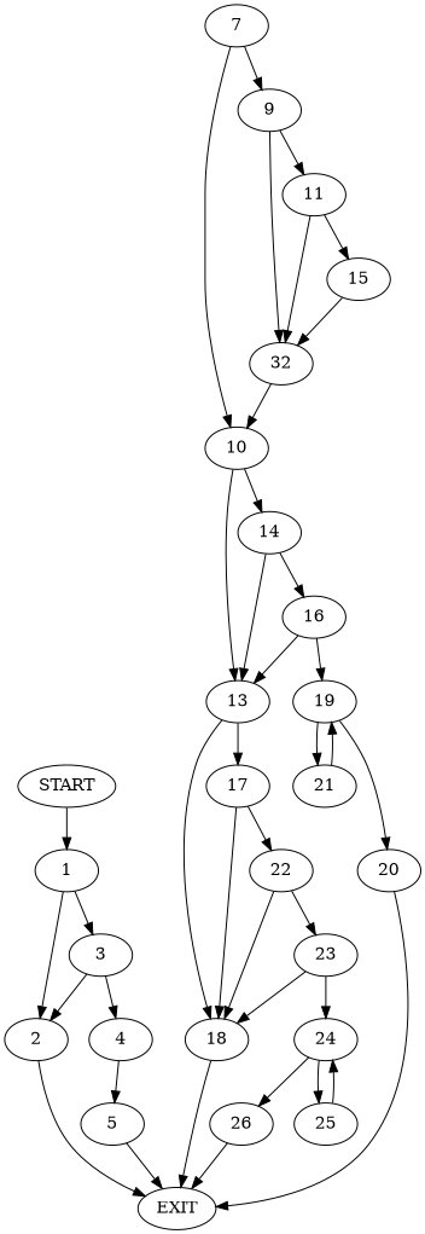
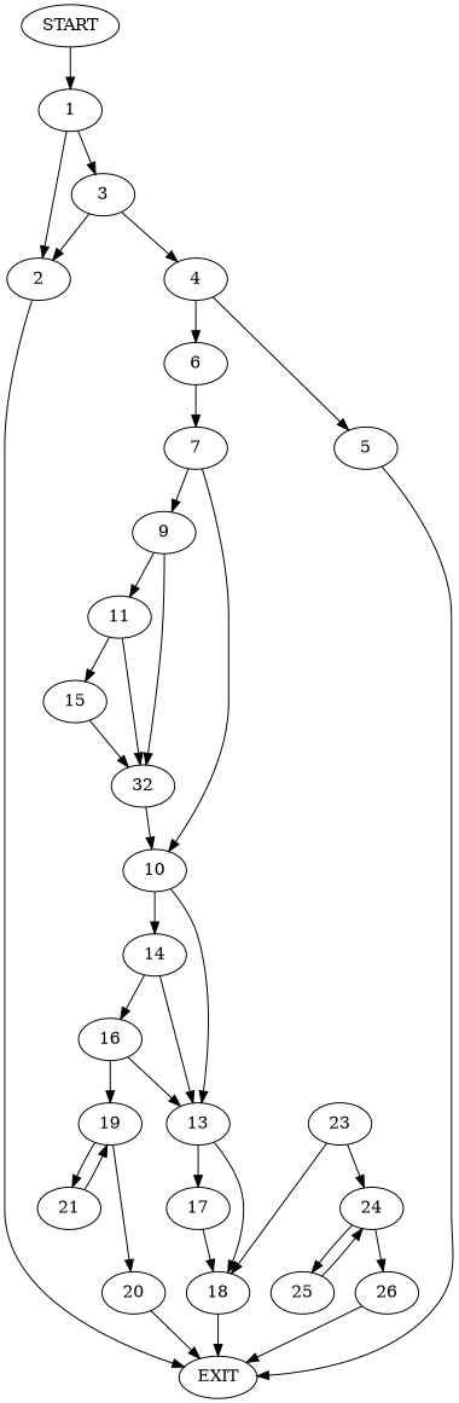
  digraph {
    n1 [label=START]
    1
    2
    3
    n5 [label=EXIT]
    4
    5
+   6
    7
    9
    10
    11
    n13 [label=32]
    13
    14
    15
    17
    18
    16
-   22
    19
    20
    21
    23
    24
    25
    26
    n1 -> 1
    1 -> 2
    1 -> 3
    2 -> n5
    3 -> 2
    3 -> 4
    4 -> 5
+   4 -> 6
    5 -> n5
+   6 -> 7
    7 -> 9
    7 -> 10
    9 -> 11
    9 -> n13
    10 -> 13
    10 -> 14
    11 -> n13
    11 -> 15
    n13 -> 10
    13 -> 17
    13 -> 18
    14 -> 13
    14 -> 16
    15 -> n13
    17 -> 18
-   17 -> 22
    18 -> n5
    16 -> 13
    16 -> 19
-   22 -> 18
-   22 -> 23
    19 -> 20
    19 -> 21
    20 -> n5
    21 -> 19
    23 -> 18
    23 -> 24
    24 -> 25
    24 -> 26
    25 -> 24
    26 -> n5
  }
